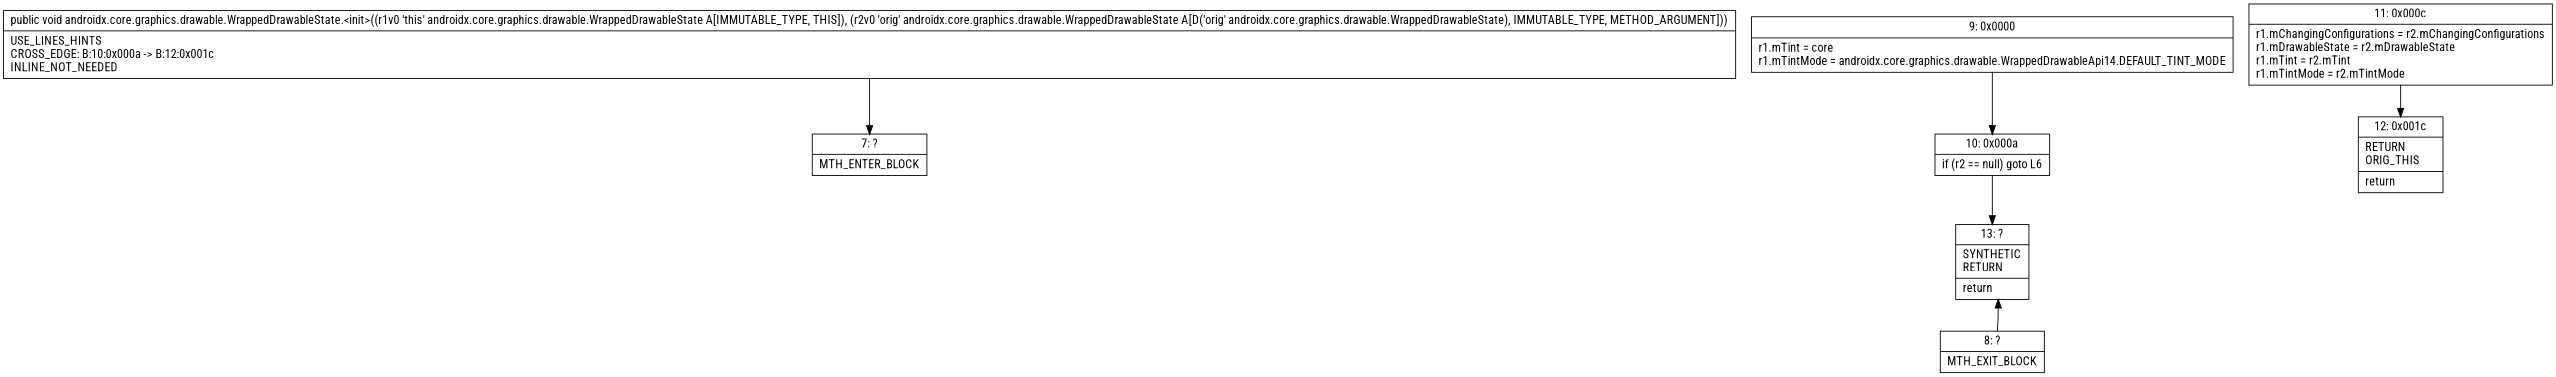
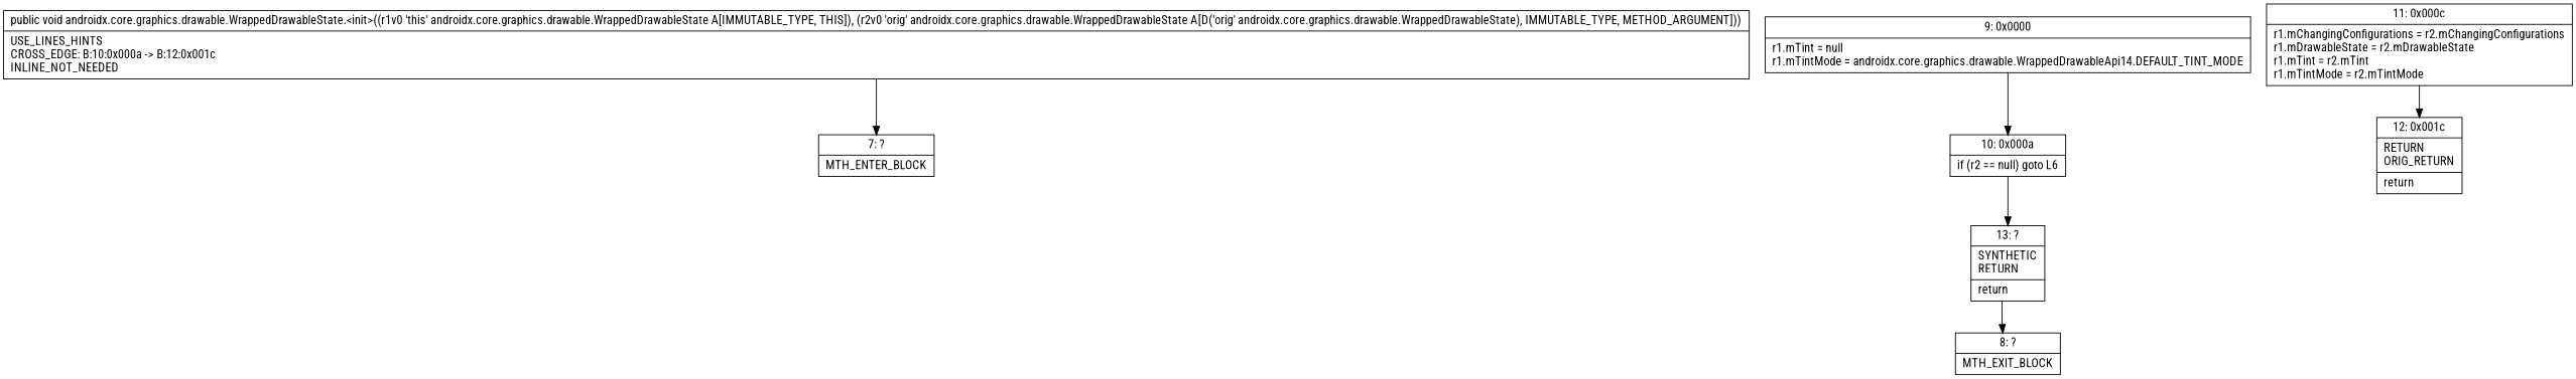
  digraph {
    fontname="Roboto Condensed"
    node [fontname="Roboto Condensed" shape=record]
    edge [fontname="Roboto Condensed"]
    n1 [label="{7\:\ ?|MTH_ENTER_BLOCK\l}"]
-   n2 [label="{9\:\ 0x0000|r1.mTint = core\lr1.mTintMode = androidx.core.graphics.drawable.WrappedDrawableApi14.DEFAULT_TINT_MODE\l}"]
+   n2 [label="{9\:\ 0x0000|r1.mTint = null\lr1.mTintMode = androidx.core.graphics.drawable.WrappedDrawableApi14.DEFAULT_TINT_MODE\l}"]
    n3 [label="{10\:\ 0x000a|if (r2 == null) goto L6\l}"]
    n4 [label="{13\:\ ?|SYNTHETIC\lRETURN\l|return\l}"]
    n5 [label="{11\:\ 0x000c|r1.mChangingConfigurations = r2.mChangingConfigurations\lr1.mDrawableState = r2.mDrawableState\lr1.mTint = r2.mTint\lr1.mTintMode = r2.mTintMode\l}"]
-   n6 [label="{12\:\ 0x001c|RETURN\lORIG_THIS\l|return\l}"]
+   n6 [label="{12\:\ 0x001c|RETURN\lORIG_RETURN\l|return\l}"]
    n7 [label="{8\:\ ?|MTH_EXIT_BLOCK\l}"]
    n8 [label="{public void androidx.core.graphics.drawable.WrappedDrawableState.\<init\>((r1v0 'this' androidx.core.graphics.drawable.WrappedDrawableState A[IMMUTABLE_TYPE, THIS]), (r2v0 'orig' androidx.core.graphics.drawable.WrappedDrawableState A[D('orig' androidx.core.graphics.drawable.WrappedDrawableState), IMMUTABLE_TYPE, METHOD_ARGUMENT]))  | USE_LINES_HINTS\lCROSS_EDGE: B:10:0x000a \-\> B:12:0x001c\lINLINE_NOT_NEEDED\l}"]
    n2 -> n3
    n3 -> n4
-   n7 -> n4
+   n4 -> n7
    n5 -> n6
    n8 -> n1
  }
